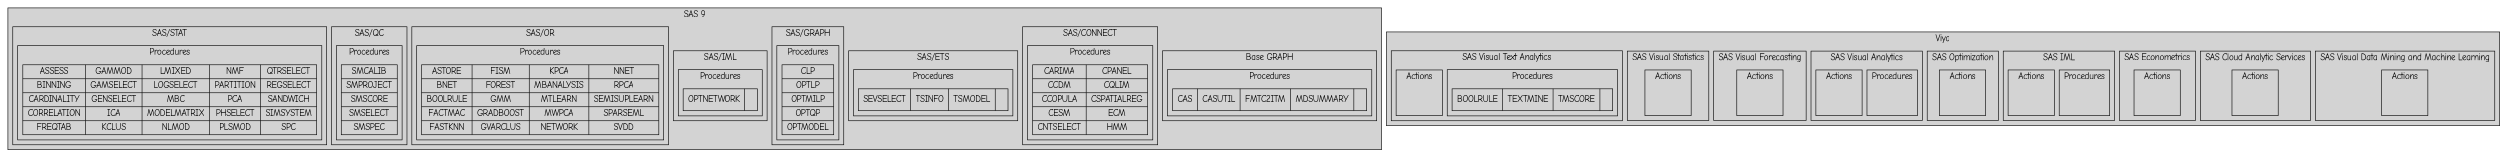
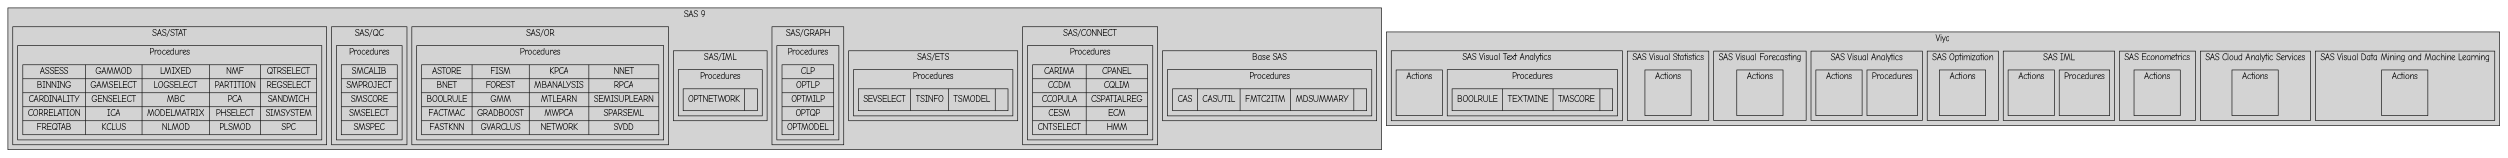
  strict digraph {
    compound=True
    nodesep=0.1
    rankdir=TB
    ranksep=.02
    fontname="Comic Neue"
    node [shape=plaintext fontname="Comic Neue" style=invis]
    n1 [label="<CAS0> CAS|<CASUTIL0> CASUTIL|<FMTC2ITM0> FMTC2ITM|<MDSUMMARY0> MDSUMMARY|" shape=record style=""]
    n2 [label="{<CARIMA0> CARIMA|<CCDM0> CCDM|<CCOPULA0> CCOPULA|<CESM0> CESM|<CNTSELECT0> CNTSELECT}|{<CPANEL0> CPANEL|<CQLIM0> CQLIM|<CSPATIALREG0> CSPATIALREG|<ECM0> ECM|<HMM0> HMM}" shape=record style=""]
    n3 [label="<SEVSELECT0> SEVSELECT|<TSINFO0> TSINFO|<TSMODEL0> TSMODEL|" shape=record style=""]
    n4 [label="{<CLP0> CLP|<OPTLP1> OPTLP|<OPTMILP1> OPTMILP|<OPTQP1> OPTQP|<OPTMODEL0> OPTMODEL}" shape=record style=""]
    n5 [label="<OPTNETWORK0> OPTNETWORK|" shape=record style=""]
    n6 [label="{<ASTORE0> ASTORE|<BNET0> BNET|<BOOLRULE0> BOOLRULE|<FACTMAC0> FACTMAC|<FASTKNN0> FASTKNN}|{<FISM0> FISM|<FOREST0> FOREST|<GMM0> GMM|<GRADBOOST0> GRADBOOST|<GVARCLUS0> GVARCLUS}|{<KPCA0> KPCA|<MBANALYSIS0> MBANALYSIS|<MTLEARN0> MTLEARN|<MWPCA0> MWPCA|<NETWORK0> NETWORK}|{<NNET0> NNET|<RPCA0> RPCA|<SEMISUPLEARN0> SEMISUPLEARN|<SPARSEML0> SPARSEML|<SVDD0> SVDD}" shape=record style=""]
    n7 [label="{<SMCALIB0> SMCALIB|<SMPROJECT0> SMPROJECT|<SMSCORE0> SMSCORE|<SMSELECT0> SMSELECT|<SMSPEC0> SMSPEC}" shape=record style=""]
    n8 [label="{<ASSESS0> ASSESS|<BINNING0> BINNING|<CARDINALITY0> CARDINALITY|<CORRELATION0> CORRELATION|<FREQTAB0> FREQTAB}|{<GAMMOD0> GAMMOD|<GAMSELECT0> GAMSELECT|<GENSELECT0> GENSELECT|<ICA0> ICA|<KCLUS0> KCLUS}|{<LMIXED0> LMIXED|<LOGSELECT0> LOGSELECT|<MBC0> MBC|<MODELMATRIX0> MODELMATRIX|<NLMOD0> NLMOD}|{<NMF0> NMF|<PARTITION0> PARTITION|<PCA0> PCA|<PHSELECT0> PHSELECT|<PLSMOD0> PLSMOD}|{<QTRSELECT0> QTRSELECT|<REGSELECT0> REGSELECT|<SANDWICH0> SANDWICH|<SIMSYSTEM0> SIMSYSTEM|<SPC0> SPC}" shape=record style=""]
    n9 [label=actions]
    n10 [label=actions]
    n11 [label=actions]
    n12 [label=SIML]
    n13 [label=actions]
    n14 [label=actions]
    n15 [label=SVA]
    n16 [label=actions]
    n17 [label=actions]
    n18 [label=actions]
    n19 [label="<BOOLRULE1> BOOLRULE|<TEXTMINE1> TEXTMINE|<TMSCORE1> TMSCORE|" shape=record style=""]
    n20 [label=actions]
    subgraph cluster_1 {
      fillcolor=lightgrey
      label="SAS 9"
      style=filled
      subgraph cluster_2 {
        fillcolor=lightgrey
-       label="Base GRAPH"
+       label="Base SAS"
        style=filled
        subgraph cluster_3 {
          fillcolor=lightgrey
          label=Procedures
          style=filled
          n1
        }
      }
      subgraph cluster_4 {
        fillcolor=lightgrey
        label="SAS/CONNECT"
        style=filled
        subgraph cluster_5 {
          fillcolor=lightgrey
          label=Procedures
          style=filled
          n2
        }
      }
      subgraph cluster_6 {
        fillcolor=lightgrey
        label="SAS/ETS"
        style=filled
        subgraph cluster_7 {
          fillcolor=lightgrey
          label=Procedures
          style=filled
          n3
        }
      }
      subgraph cluster_8 {
        fillcolor=lightgrey
        label="SAS/GRAPH"
        style=filled
        subgraph cluster_9 {
          fillcolor=lightgrey
          label=Procedures
          style=filled
          n4
        }
      }
      subgraph cluster_10 {
        fillcolor=lightgrey
        label="SAS/IML"
        style=filled
        subgraph cluster_11 {
          fillcolor=lightgrey
          label=Procedures
          style=filled
          n5
        }
      }
      subgraph cluster_12 {
        fillcolor=lightgrey
        label="SAS/OR"
        style=filled
        subgraph cluster_13 {
          fillcolor=lightgrey
          label=Procedures
          style=filled
          n6
        }
      }
      subgraph cluster_14 {
        fillcolor=lightgrey
        label="SAS/QC"
        style=filled
        subgraph cluster_15 {
          fillcolor=lightgrey
          label=Procedures
          style=filled
          n7
        }
      }
      subgraph cluster_16 {
        fillcolor=lightgrey
        label="SAS/STAT"
        style=filled
        subgraph cluster_17 {
          fillcolor=lightgrey
          label=Procedures
          style=filled
          n8
        }
      }
    }
    subgraph cluster_18 {
      fillcolor=lightgrey
      label=Viya
      style=filled
      subgraph cluster_19 {
        fillcolor=lightgrey
        label="SAS Visual Data Mining and Machine Learning"
        style=filled
        subgraph cluster_20 {
          fillcolor=lightgrey
          label=Procedures
          style=filled
        }
        subgraph cluster_21 {
          fillcolor=lightgrey
          label=Actions
          style=filled
          n9
        }
      }
      subgraph cluster_22 {
        fillcolor=lightgrey
        label="SAS Cloud Analytic Services"
        style=filled
        subgraph cluster_23 {
          fillcolor=lightgrey
          label=Procedures
          style=filled
        }
        subgraph cluster_24 {
          fillcolor=lightgrey
          label=Actions
          style=filled
          n10
        }
      }
      subgraph cluster_25 {
        fillcolor=lightgrey
        label="SAS Econometrics"
        style=filled
        subgraph cluster_26 {
          fillcolor=lightgrey
          label=Procedures
          style=filled
        }
        subgraph cluster_27 {
          fillcolor=lightgrey
          label=Actions
          style=filled
          n11
        }
      }
      subgraph cluster_28 {
        fillcolor=lightgrey
        label="SAS IML"
        style=filled
        subgraph cluster_29 {
          fillcolor=lightgrey
          label=Procedures
          style=filled
          n12
        }
        subgraph cluster_30 {
          fillcolor=lightgrey
          label=Actions
          style=filled
          n13
        }
      }
      subgraph cluster_31 {
        fillcolor=lightgrey
        label="SAS Optimization"
        style=filled
        subgraph cluster_32 {
          fillcolor=lightgrey
          label=Procedures
          style=filled
        }
        subgraph cluster_33 {
          fillcolor=lightgrey
          label=Actions
          style=filled
          n14
        }
      }
      subgraph cluster_34 {
        fillcolor=lightgrey
        label="SAS Visual Analytics"
        style=filled
        subgraph cluster_35 {
          fillcolor=lightgrey
          label=Procedures
          style=filled
          n15
        }
        subgraph cluster_36 {
          fillcolor=lightgrey
          label=Actions
          style=filled
          n16
        }
      }
      subgraph cluster_37 {
        fillcolor=lightgrey
        label="SAS Visual Forecasting"
        style=filled
        subgraph cluster_38 {
          fillcolor=lightgrey
          label=Procedures
          style=filled
        }
        subgraph cluster_39 {
          fillcolor=lightgrey
          label=Actions
          style=filled
          n17
        }
      }
      subgraph cluster_40 {
        fillcolor=lightgrey
        label="SAS Visual Statistics"
        style=filled
        subgraph cluster_41 {
          fillcolor=lightgrey
          label=Procedures
          style=filled
        }
        subgraph cluster_42 {
          fillcolor=lightgrey
          label=Actions
          style=filled
          n18
        }
      }
      subgraph cluster_43 {
        fillcolor=lightgrey
        label="SAS Visual Text Analytics"
        style=filled
        subgraph cluster_44 {
          fillcolor=lightgrey
          label=Procedures
          style=filled
          n19
        }
        subgraph cluster_45 {
          fillcolor=lightgrey
          label=Actions
          style=filled
          n20
        }
      }
    }
  }
